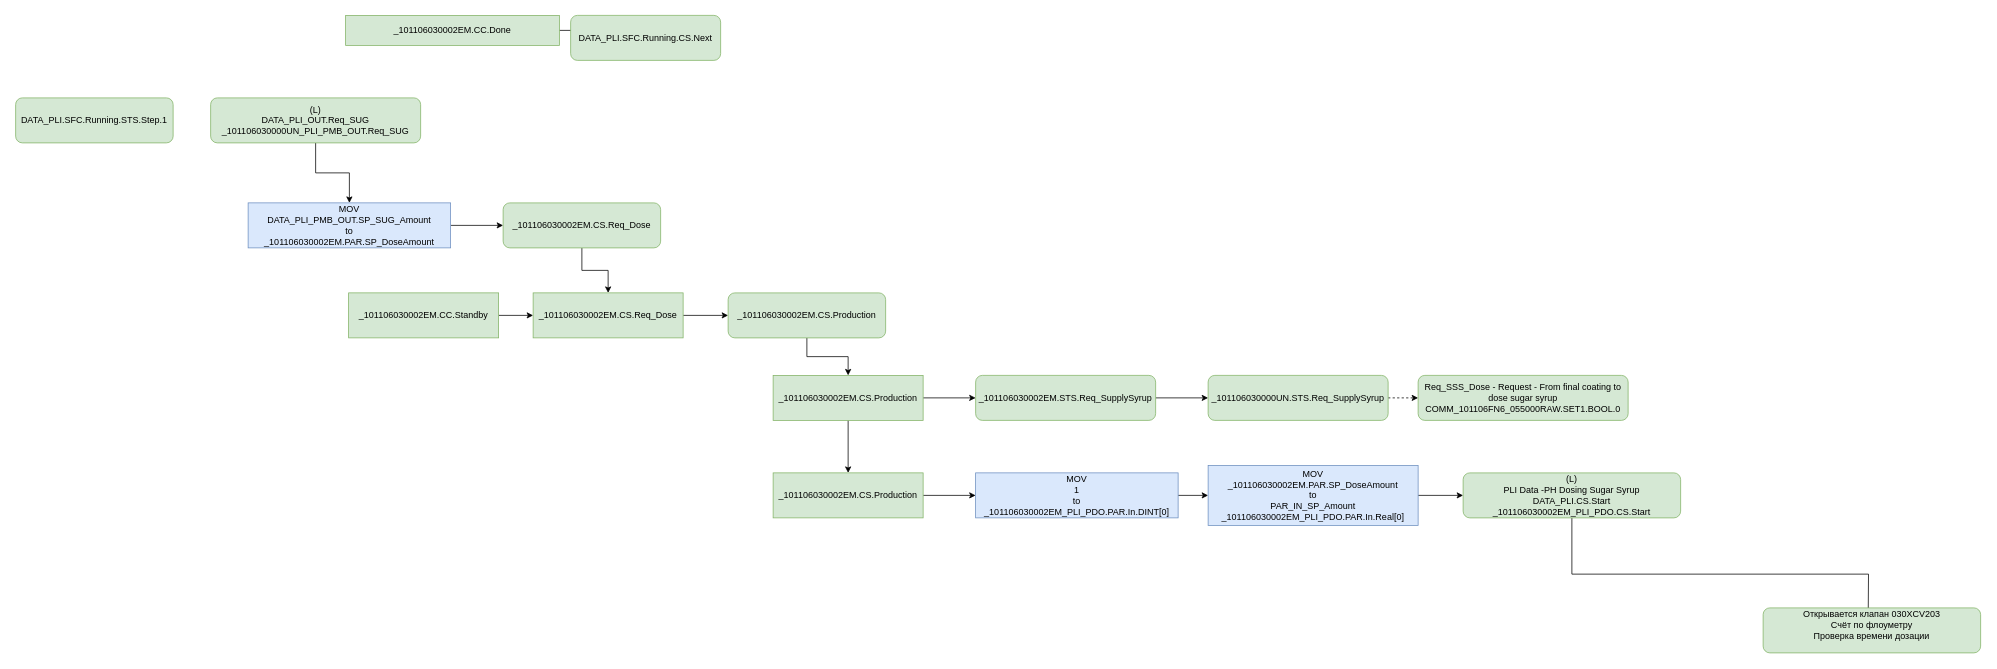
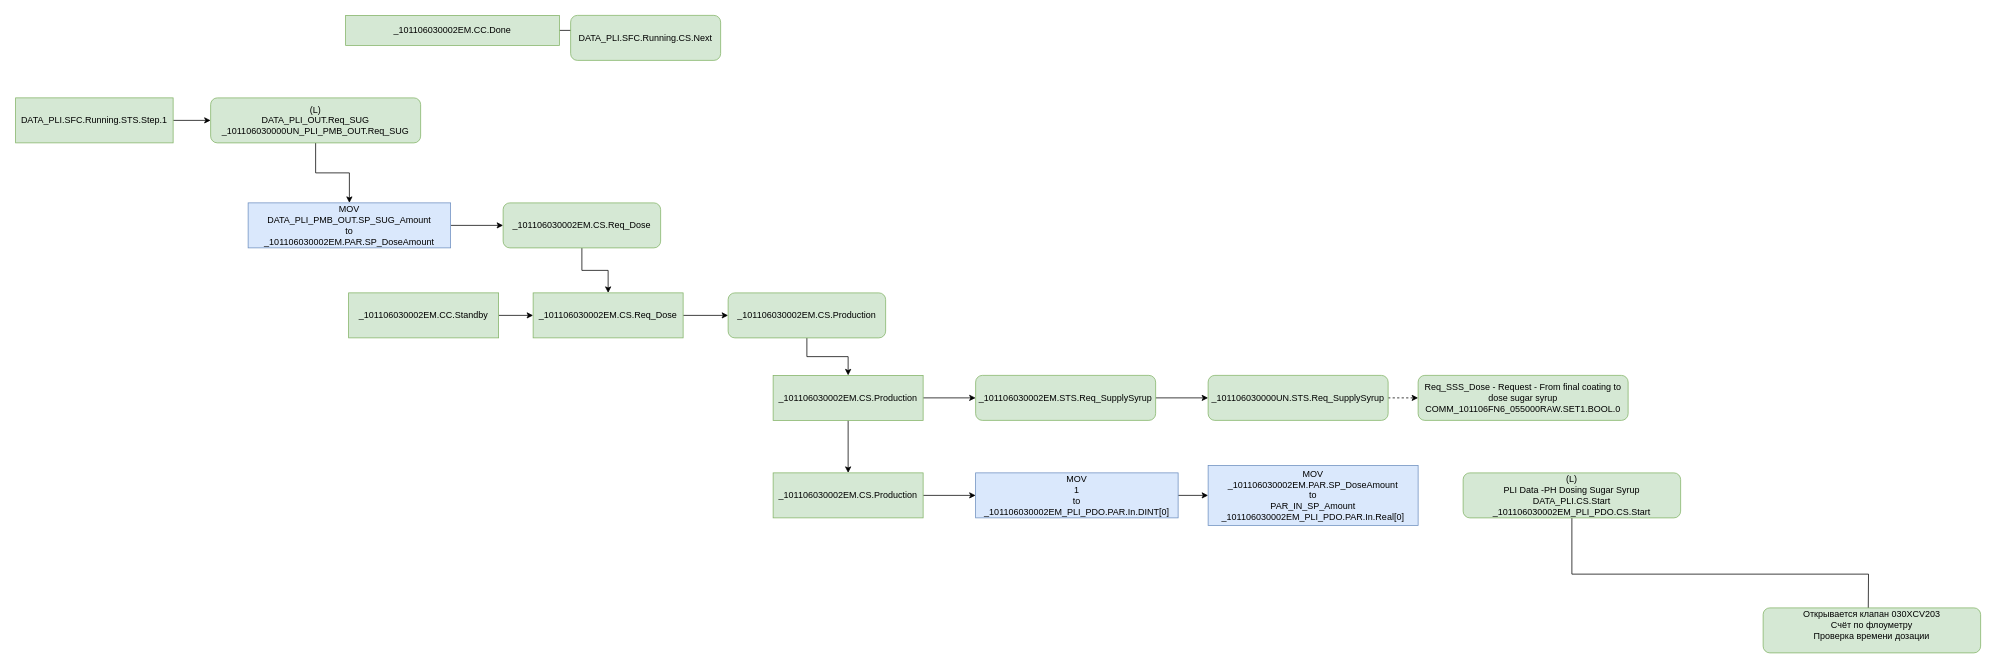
  <mxCell id="0" />
  <mxCell id="1" parent="0" />
  <mxCell id="2" style="edgeStyle=orthogonalEdgeStyle;rounded=0;orthogonalLoop=1;jettySize=auto;html=1;exitX=0.5;exitY=1;exitDx=0;exitDy=0;entryX=0.5;entryY=0;entryDx=0;entryDy=0;" edge="1" parent="1" source="3" target="10"><mxGeometry relative="1" as="geometry" /></mxCell>
  <mxCell id="3" value="&lt;div&gt;(L)&lt;br&gt;&lt;/div&gt;&lt;div&gt;DATA_PLI_OUT.Req_SUG&lt;/div&gt;&lt;div&gt;_101106030000UN_PLI_PMB_OUT.Req_SUG&lt;/div&gt;" style="rounded=1;whiteSpace=wrap;html=1;fillColor=#d5e8d4;strokeColor=#82b366;" vertex="1" parent="1"><mxGeometry x="280" y="130" width="280" height="60" as="geometry" /></mxCell>
  <mxCell id="4" style="edgeStyle=orthogonalEdgeStyle;rounded=0;orthogonalLoop=1;jettySize=auto;html=1;exitX=1;exitY=0.5;exitDx=0;exitDy=0;" edge="1" parent="1" source="5" target="6"><mxGeometry relative="1" as="geometry" /></mxCell>
  <mxCell id="5" value="_101106030002EM.CC.Done" style="rounded=0;whiteSpace=wrap;html=1;fillColor=#d5e8d4;strokeColor=#82b366;" vertex="1" parent="1"><mxGeometry x="460" y="20" width="285" height="40" as="geometry" /></mxCell>
  <mxCell id="6" value="DATA_PLI.SFC.Running.CS.Next" style="rounded=1;whiteSpace=wrap;html=1;fillColor=#d5e8d4;strokeColor=#82b366;" vertex="1" parent="1"><mxGeometry x="760" y="20" width="200" height="60" as="geometry" /></mxCell>
- <mxCell id="8" value="DATA_PLI.SFC.Running.STS.Step.1" style="whiteSpace=wrap;html=1;fillColor=#d5e8d4;strokeColor=#82b366;rounded=1;" vertex="1" parent="1"><mxGeometry x="20" y="130" width="210" height="60" as="geometry" /></mxCell>
+ <mxCell id="7" style="edgeStyle=orthogonalEdgeStyle;rounded=0;orthogonalLoop=1;jettySize=auto;html=1;exitX=1;exitY=0.5;exitDx=0;exitDy=0;entryX=0;entryY=0.5;entryDx=0;entryDy=0;" edge="1" parent="1" source="8" target="3"><mxGeometry relative="1" as="geometry" /></mxCell>
+ <mxCell id="8" value="DATA_PLI.SFC.Running.STS.Step.1" style="rounded=0;whiteSpace=wrap;html=1;fillColor=#d5e8d4;strokeColor=#82b366;" vertex="1" parent="1"><mxGeometry x="20" y="130" width="210" height="60" as="geometry" /></mxCell>
  <mxCell id="9" style="edgeStyle=orthogonalEdgeStyle;rounded=0;orthogonalLoop=1;jettySize=auto;html=1;exitX=1;exitY=0.5;exitDx=0;exitDy=0;" edge="1" parent="1" source="10" target="12"><mxGeometry relative="1" as="geometry" /></mxCell>
  <mxCell id="10" value="&lt;div&gt;MOV&lt;/div&gt;&lt;div&gt;DATA_PLI_PMB_OUT.SP_SUG_Amount&lt;/div&gt;&lt;div&gt;to &lt;br&gt;&lt;/div&gt;&lt;div&gt;_101106030002EM.PAR.SP_DoseAmount&lt;br&gt;&lt;/div&gt;" style="rounded=0;whiteSpace=wrap;html=1;fillColor=#dae8fc;strokeColor=#6c8ebf;" vertex="1" parent="1"><mxGeometry x="330" y="270" width="270" height="60" as="geometry" /></mxCell>
  <mxCell id="11" style="edgeStyle=orthogonalEdgeStyle;rounded=0;orthogonalLoop=1;jettySize=auto;html=1;exitX=0.5;exitY=1;exitDx=0;exitDy=0;" edge="1" parent="1" source="12" target="16"><mxGeometry relative="1" as="geometry" /></mxCell>
  <mxCell id="12" value="_101106030002EM.CS.Req_Dose" style="rounded=1;whiteSpace=wrap;html=1;fillColor=#d5e8d4;strokeColor=#82b366;" vertex="1" parent="1"><mxGeometry x="670" y="270" width="210" height="60" as="geometry" /></mxCell>
  <mxCell id="13" style="edgeStyle=orthogonalEdgeStyle;rounded=0;orthogonalLoop=1;jettySize=auto;html=1;exitX=1;exitY=0.5;exitDx=0;exitDy=0;" edge="1" parent="1" source="14" target="16"><mxGeometry relative="1" as="geometry" /></mxCell>
  <mxCell id="14" value="_101106030002EM.CC.Standby" style="rounded=0;whiteSpace=wrap;html=1;fillColor=#d5e8d4;strokeColor=#82b366;" vertex="1" parent="1"><mxGeometry x="464" y="390" width="200" height="60" as="geometry" /></mxCell>
  <mxCell id="15" style="edgeStyle=orthogonalEdgeStyle;rounded=0;orthogonalLoop=1;jettySize=auto;html=1;exitX=1;exitY=0.5;exitDx=0;exitDy=0;" edge="1" parent="1" source="16" target="18"><mxGeometry relative="1" as="geometry" /></mxCell>
  <mxCell id="16" value="_101106030002EM.CS.Req_Dose" style="rounded=0;whiteSpace=wrap;html=1;fillColor=#d5e8d4;strokeColor=#82b366;" vertex="1" parent="1"><mxGeometry x="710" y="390" width="200" height="60" as="geometry" /></mxCell>
  <mxCell id="17" style="edgeStyle=orthogonalEdgeStyle;rounded=0;orthogonalLoop=1;jettySize=auto;html=1;" edge="1" parent="1" source="18" target="21"><mxGeometry relative="1" as="geometry" /></mxCell>
  <mxCell id="18" value="_101106030002EM.CS.Production" style="rounded=1;whiteSpace=wrap;html=1;fillColor=#d5e8d4;strokeColor=#82b366;" vertex="1" parent="1"><mxGeometry x="970" y="390" width="210" height="60" as="geometry" /></mxCell>
  <mxCell id="19" style="edgeStyle=orthogonalEdgeStyle;rounded=0;orthogonalLoop=1;jettySize=auto;html=1;exitX=1;exitY=0.5;exitDx=0;exitDy=0;" edge="1" parent="1" source="21" target="23"><mxGeometry relative="1" as="geometry" /></mxCell>
  <mxCell id="20" value="" style="edgeStyle=orthogonalEdgeStyle;rounded=0;orthogonalLoop=1;jettySize=auto;html=1;" edge="1" parent="1" source="21" target="27"><mxGeometry relative="1" as="geometry" /></mxCell>
  <mxCell id="21" value="_101106030002EM.CS.Production" style="rounded=0;whiteSpace=wrap;html=1;fillColor=#d5e8d4;strokeColor=#82b366;" vertex="1" parent="1"><mxGeometry x="1030" y="500" width="200" height="60" as="geometry" /></mxCell>
  <mxCell id="22" style="edgeStyle=orthogonalEdgeStyle;rounded=0;orthogonalLoop=1;jettySize=auto;html=1;exitX=1;exitY=0.5;exitDx=0;exitDy=0;" edge="1" parent="1" source="23" target="33"><mxGeometry relative="1" as="geometry" /></mxCell>
  <mxCell id="23" value="_101106030002EM.STS.Req_SupplySyrup" style="rounded=1;whiteSpace=wrap;html=1;fillColor=#d5e8d4;strokeColor=#82b366;" vertex="1" parent="1"><mxGeometry x="1300" y="500" width="240" height="60" as="geometry" /></mxCell>
  <mxCell id="24" style="edgeStyle=orthogonalEdgeStyle;rounded=0;orthogonalLoop=1;jettySize=auto;html=1;exitX=1;exitY=0.5;exitDx=0;exitDy=0;entryX=0;entryY=0.5;entryDx=0;entryDy=0;" edge="1" parent="1" source="25" target="29"><mxGeometry relative="1" as="geometry" /></mxCell>
  <mxCell id="25" value="&lt;div&gt;MOV&lt;/div&gt;&lt;div&gt;1&lt;/div&gt;&lt;div&gt;to &lt;br&gt;&lt;/div&gt;&lt;div&gt;_101106030002EM_PLI_PDO.PAR.In.DINT[0]&lt;br&gt;&lt;/div&gt;" style="rounded=0;whiteSpace=wrap;html=1;fillColor=#dae8fc;strokeColor=#6c8ebf;" vertex="1" parent="1"><mxGeometry x="1300" y="630" width="270" height="60" as="geometry" /></mxCell>
  <mxCell id="26" value="" style="edgeStyle=orthogonalEdgeStyle;rounded=0;orthogonalLoop=1;jettySize=auto;html=1;" edge="1" parent="1" source="27" target="25"><mxGeometry relative="1" as="geometry" /></mxCell>
  <mxCell id="27" value="_101106030002EM.CS.Production" style="rounded=0;whiteSpace=wrap;html=1;fillColor=#d5e8d4;strokeColor=#82b366;" vertex="1" parent="1"><mxGeometry x="1030" y="630" width="200" height="60" as="geometry" /></mxCell>
- <mxCell id="28" style="edgeStyle=orthogonalEdgeStyle;rounded=0;orthogonalLoop=1;jettySize=auto;html=1;exitX=1;exitY=0.5;exitDx=0;exitDy=0;entryX=0;entryY=0.5;entryDx=0;entryDy=0;" edge="1" parent="1" source="29" target="31"><mxGeometry relative="1" as="geometry" /></mxCell>
  <mxCell id="29" value="&lt;div&gt;MOV&lt;/div&gt;&lt;div&gt;_101106030002EM.PAR.SP_DoseAmount&lt;/div&gt;&lt;div&gt;to &lt;br&gt;&lt;/div&gt;&lt;div&gt;PAR_IN_SP_Amount&lt;/div&gt;&lt;div&gt;_101106030002EM_PLI_PDO.PAR.In.Real[0]&lt;/div&gt;" style="rounded=0;whiteSpace=wrap;html=1;fillColor=#dae8fc;strokeColor=#6c8ebf;" vertex="1" parent="1"><mxGeometry x="1610" y="620" width="280" height="80" as="geometry" /></mxCell>
  <mxCell id="30" style="edgeStyle=orthogonalEdgeStyle;rounded=0;orthogonalLoop=1;jettySize=auto;html=1;exitX=0.5;exitY=1;exitDx=0;exitDy=0;" edge="1" parent="1" source="31"><mxGeometry relative="1" as="geometry"><mxPoint x="2490" y="840" as="targetPoint" /></mxGeometry></mxCell>
  <mxCell id="31" value="&lt;div&gt;(L)&lt;br&gt;&lt;/div&gt;&lt;div&gt;PLI Data -PH Dosing Sugar Syrup&lt;br&gt;&lt;/div&gt;&lt;div&gt;DATA_PLI.CS.Start&lt;br&gt;&lt;/div&gt;&lt;div&gt;_101106030002EM_PLI_PDO.CS.Start&lt;/div&gt;" style="rounded=1;whiteSpace=wrap;html=1;fillColor=#d5e8d4;strokeColor=#82b366;" vertex="1" parent="1"><mxGeometry x="1950" y="630" width="290" height="60" as="geometry" /></mxCell>
  <mxCell id="32" value="" style="edgeStyle=orthogonalEdgeStyle;rounded=0;orthogonalLoop=1;jettySize=auto;html=1;dashed=1;" edge="1" parent="1" source="33" target="34"><mxGeometry relative="1" as="geometry" /></mxCell>
  <mxCell id="33" value="_101106030000UN.STS.Req_SupplySyrup" style="rounded=1;whiteSpace=wrap;html=1;fillColor=#d5e8d4;strokeColor=#82b366;" vertex="1" parent="1"><mxGeometry x="1610" y="500" width="240" height="60" as="geometry" /></mxCell>
  <mxCell id="34" value="&lt;div&gt;Req_SSS_Dose - Request - From final coating to dose sugar syrup&lt;br&gt;&lt;/div&gt;&lt;div&gt;COMM_101106FN6_055000RAW.SET1.BOOL.0&lt;/div&gt;" style="rounded=1;whiteSpace=wrap;html=1;fillColor=#d5e8d4;strokeColor=#82b366;" vertex="1" parent="1"><mxGeometry x="1890" y="500" width="280" height="60" as="geometry" /></mxCell>
  <mxCell id="35" value="&lt;div&gt;Открывается клапан 030XCV203&lt;/div&gt;&lt;div&gt;Счёт по флоуметру &lt;br&gt;&lt;/div&gt;&lt;div&gt;Проверка времени дозации&lt;/div&gt;&lt;div&gt;&lt;br&gt;&lt;/div&gt;" style="rounded=1;whiteSpace=wrap;html=1;fillColor=#d5e8d4;strokeColor=#82b366;" vertex="1" parent="1"><mxGeometry x="2350" y="810" width="290" height="60" as="geometry" /></mxCell>
